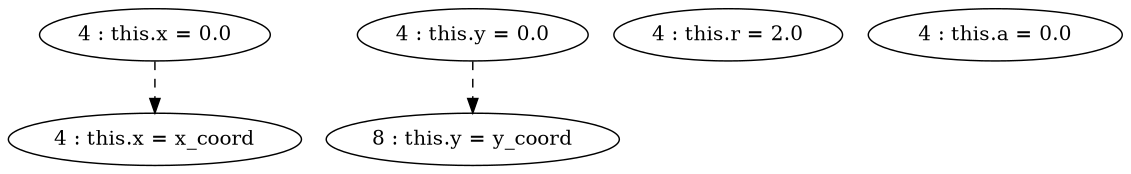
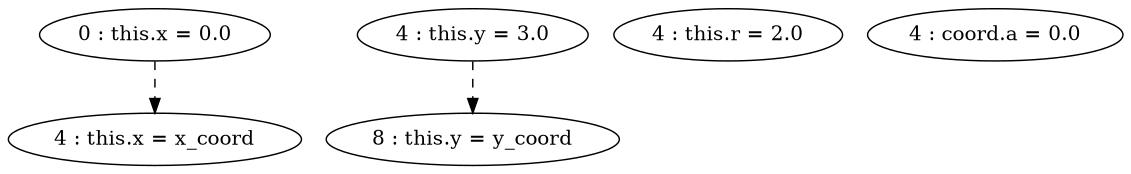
  digraph {
    fontname="DejaVu Serif"
    node [fontname="DejaVu Serif"]
    edge [fontname="DejaVu Serif" style=dashed]
    n1 [label="4 : this.x = x_coord"]
-   "4 : this.x = 0.0"
-   "4 : this.y = 0.0"
+   "4 : this.x = 0.0" [label="0 : this.x = 0.0"]
+   "4 : this.y = 0.0" [label="4 : this.y = 3.0"]
    "8 : this.y = y_coord"
    n5 [label="4 : this.r = 2.0"]
-   "4 : this.a = 0.0"
+   "4 : this.a = 0.0" [label="4 : coord.a = 0.0"]
    "4 : this.x = 0.0" -> n1
    "4 : this.y = 0.0" -> "8 : this.y = y_coord"
  }
